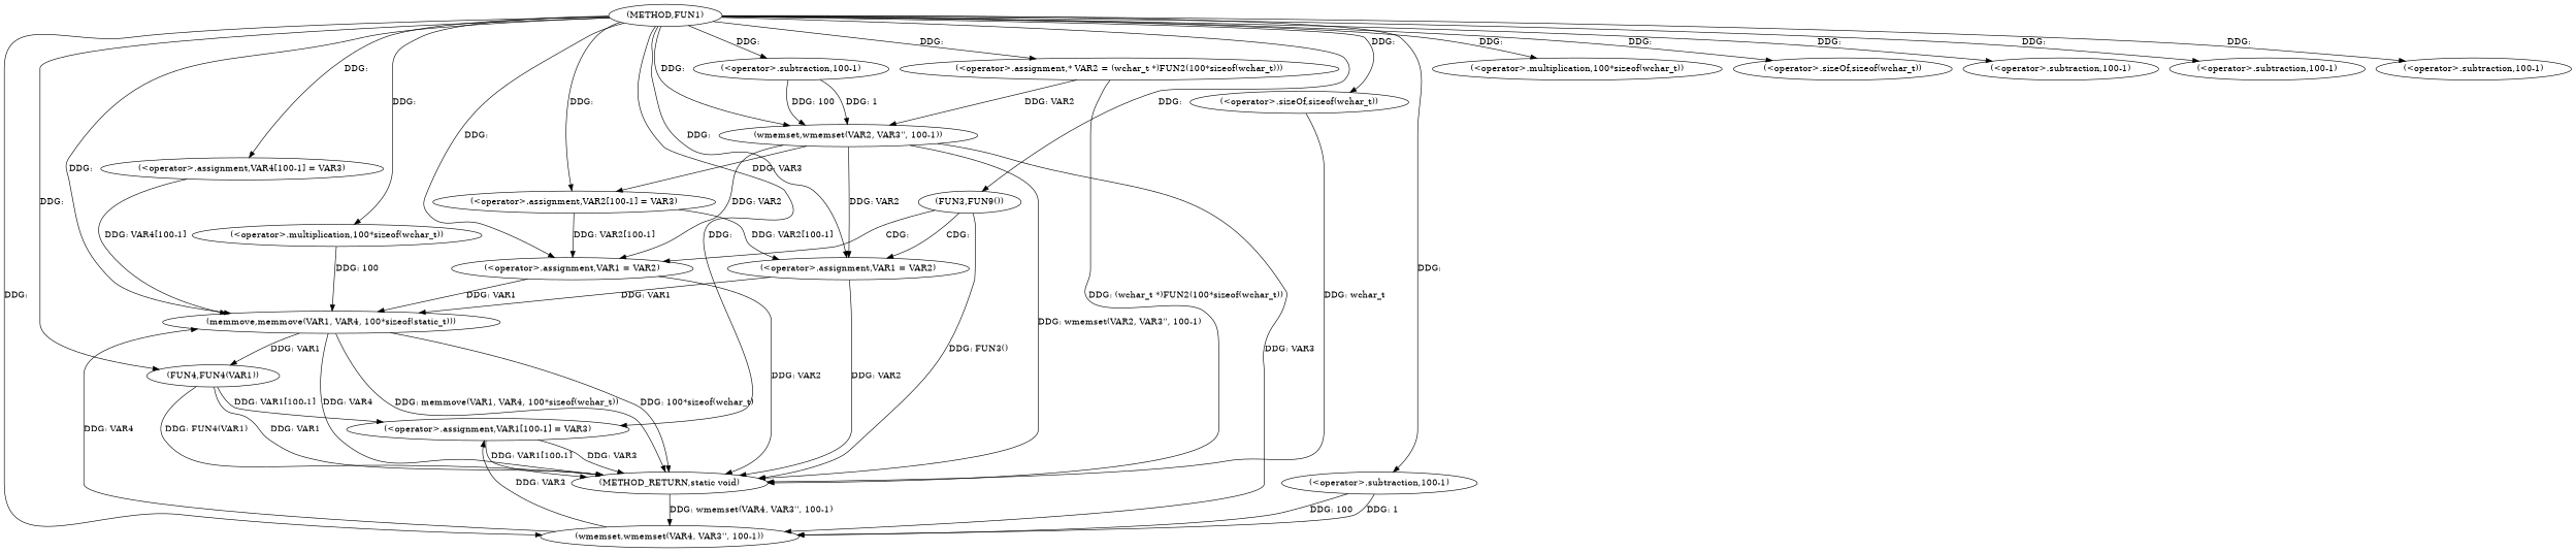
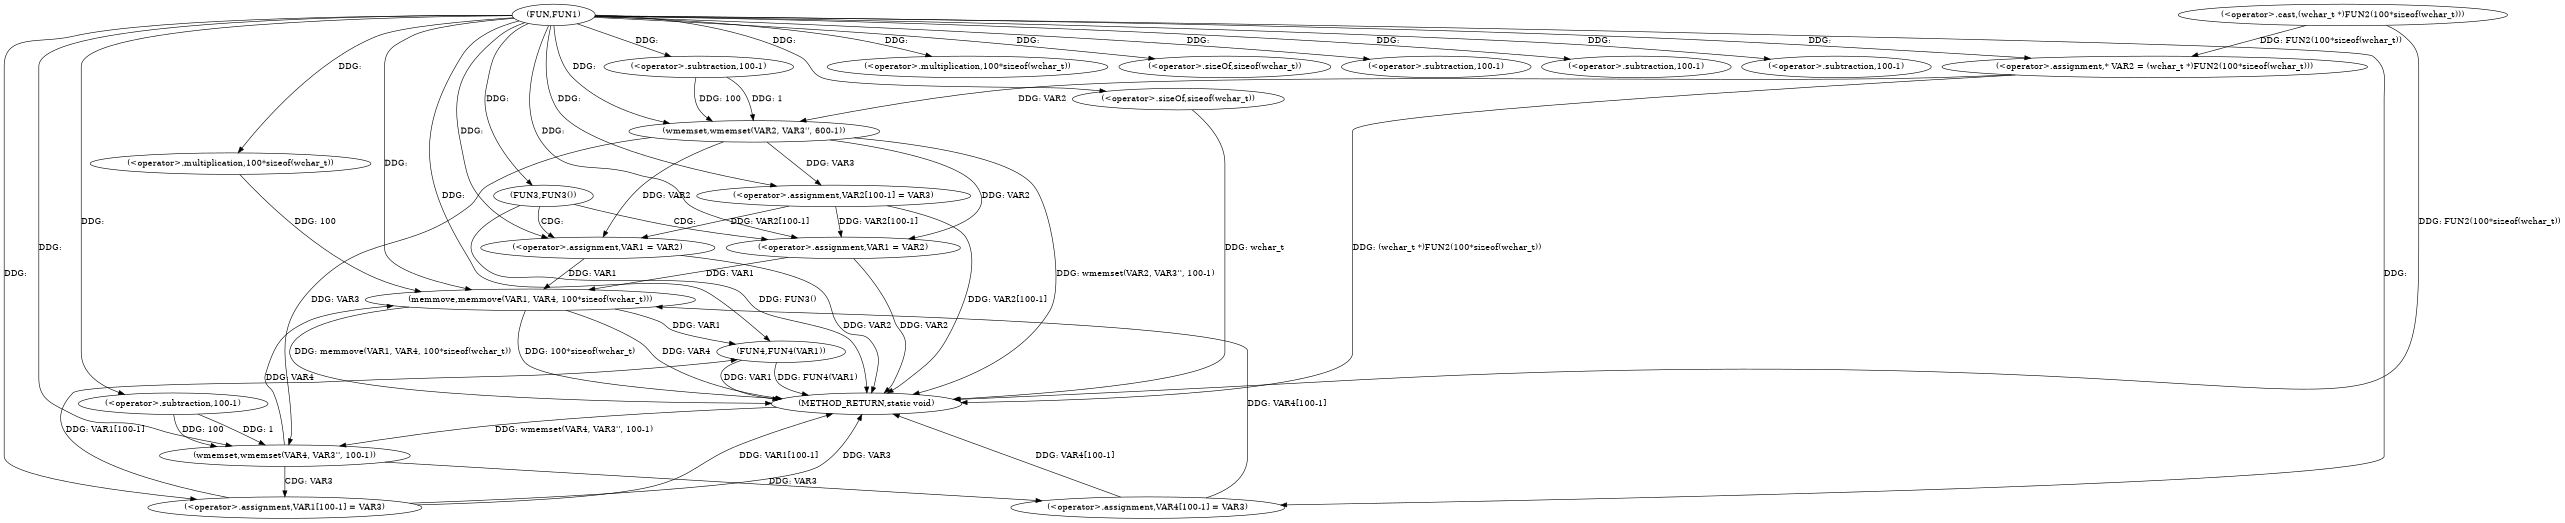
  digraph {
-   n1 [label="(METHOD,FUN1)"]
+   n1 [label="(FUN,FUN1)"]
    n2 [label="(<operator>.assignment,* VAR2 = (wchar_t *)FUN2(100*sizeof(wchar_t)))"]
    n3 [label="(<operator>.multiplication,100*sizeof(wchar_t))"]
    n4 [label="(<operator>.sizeOf,sizeof(wchar_t))"]
-   n5 [label="(wmemset,wmemset(VAR2, VAR3'', 100-1))"]
+   n5 [label="(wmemset,wmemset(VAR2, VAR3'', 600-1))"]
    n6 [label="(<operator>.subtraction,100-1)"]
    n7 [label="(<operator>.assignment,VAR2[100-1] = VAR3)"]
    n8 [label="(<operator>.subtraction,100-1)"]
-   n9 [label="(FUN3,FUN9())"]
+   n9 [label="(FUN3,FUN3())"]
    n10 [label="(<operator>.assignment,VAR1 = VAR2)"]
    n11 [label="(<operator>.assignment,VAR1 = VAR2)"]
    n12 [label="(wmemset,wmemset(VAR4, VAR3'', 100-1))"]
    n13 [label="(<operator>.subtraction,100-1)"]
    n14 [label="(<operator>.assignment,VAR4[100-1] = VAR3)"]
    n15 [label="(<operator>.subtraction,100-1)"]
-   n16 [label="(memmove,memmove(VAR1, VAR4, 100*sizeof(static_t)))"]
+   n16 [label="(memmove,memmove(VAR1, VAR4, 100*sizeof(wchar_t)))"]
    n17 [label="(<operator>.multiplication,100*sizeof(wchar_t))"]
    n18 [label="(<operator>.sizeOf,sizeof(wchar_t))"]
    n19 [label="(<operator>.assignment,VAR1[100-1] = VAR3)"]
    n20 [label="(<operator>.subtraction,100-1)"]
    n21 [label="(FUN4,FUN4(VAR1))"]
    n22 [label="(METHOD_RETURN,static void)"]
+   n23 [label="(<operator>.cast,(wchar_t *)FUN2(100*sizeof(wchar_t)))"]
    n1 -> n2 [label="DDG: "]
    n1 -> n3 [label="DDG: "]
    n1 -> n4 [label="DDG: "]
    n1 -> n5 [label="DDG: "]
    n1 -> n6 [label="DDG: "]
    n1 -> n7 [label="DDG: "]
    n1 -> n8 [label="DDG: "]
    n1 -> n9 [label="DDG: "]
    n1 -> n10 [label="DDG: "]
    n1 -> n11 [label="DDG: "]
    n1 -> n12 [label="DDG: "]
    n1 -> n13 [label="DDG: "]
    n1 -> n14 [label="DDG: "]
    n1 -> n15 [label="DDG: "]
    n1 -> n16 [label="DDG: "]
    n1 -> n17 [label="DDG: "]
    n1 -> n18 [label="DDG: "]
    n1 -> n19 [label="DDG: "]
    n1 -> n20 [label="DDG: "]
    n1 -> n21 [label="DDG: "]
    n2 -> n5 [label="DDG: VAR2"]
    n2 -> n22 [label="DDG: (wchar_t *)FUN2(100*sizeof(wchar_t))"]
    n5 -> n7 [label="DDG: VAR3"]
    n5 -> n10 [label="DDG: VAR2"]
    n5 -> n11 [label="DDG: VAR2"]
    n5 -> n12 [label="DDG: VAR3"]
    n5 -> n22 [label="DDG: wmemset(VAR2, VAR3'', 100-1)"]
    n6 -> n5 [label="DDG: 100"]
    n6 -> n5 [label="DDG: 1"]
    n7 -> n10 [label="DDG: VAR2[100-1]"]
    n7 -> n11 [label="DDG: VAR2[100-1]"]
+   n7 -> n22 [label="DDG: VAR2[100-1]"]
    n9 -> n10 [label="CDG: "]
    n9 -> n11 [label="CDG: "]
    n9 -> n22 [label="DDG: FUN3()"]
    n10 -> n16 [label="DDG: VAR1"]
    n10 -> n22 [label="DDG: VAR2"]
    n11 -> n16 [label="DDG: VAR1"]
    n11 -> n22 [label="DDG: VAR2"]
+   n12 -> n14 [label="DDG: VAR3"]
    n12 -> n16 [label="DDG: VAR4"]
-   n12 -> n19 [label="DDG: VAR3"]
+   n12 -> n19 [label="CDG: VAR3"]
    n13 -> n12 [label="DDG: 100"]
    n13 -> n12 [label="DDG: 1"]
    n14 -> n16 [label="DDG: VAR4[100-1]"]
+   n14 -> n22 [label="DDG: VAR4[100-1]"]
    n16 -> n21 [label="DDG: VAR1"]
    n16 -> n22 [label="DDG: VAR4"]
    n16 -> n22 [label="DDG: memmove(VAR1, VAR4, 100*sizeof(wchar_t))"]
    n16 -> n22 [label="DDG: 100*sizeof(wchar_t)"]
    n17 -> n16 [label="DDG: 100"]
    n18 -> n22 [label="DDG: wchar_t"]
-   n21 -> n19 [label="DDG: VAR1[100-1]"]
+   n19 -> n21 [label="DDG: VAR1[100-1]"]
    n19 -> n22 [label="DDG: VAR1[100-1]"]
    n19 -> n22 [label="DDG: VAR3"]
    n21 -> n22 [label="DDG: FUN4(VAR1)"]
    n21 -> n22 [label="DDG: VAR1"]
    n22 -> n12 [label="DDG: wmemset(VAR4, VAR3'', 100-1)"]
+   n23 -> n2 [label="DDG: FUN2(100*sizeof(wchar_t))"]
+   n23 -> n22 [label="DDG: FUN2(100*sizeof(wchar_t))"]
  }
